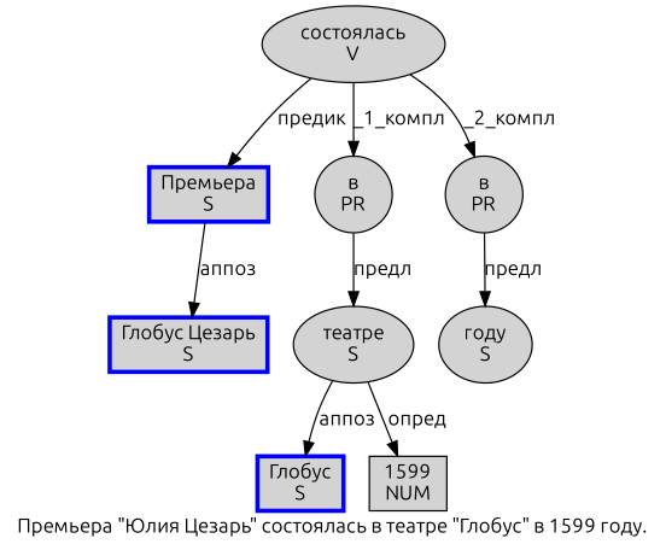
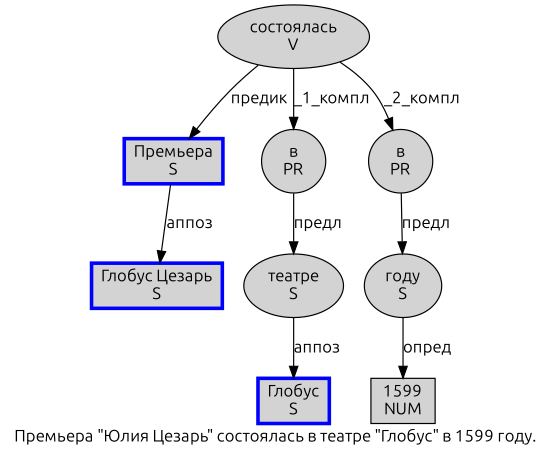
  digraph {
    fontname=Ubuntu
    label="Премьера \"Юлия Цезарь\" состоялась в театре \"Глобус\" в 1599 году."
    node [fillcolor=lightgray fontname=Ubuntu penwidth=1 shape=ellipse style=filled]
    edge [fontname=Ubuntu]
    n1 [color=blue label="Премьера\nS" penwidth=3 shape=box]
    n2 [color=blue label="Глобус Цезарь\nS" penwidth=3 shape=box]
    n3 [label="состоялась\nV"]
    n4 [label="в\nPR"]
    n5 [label="в\nPR"]
    n6 [label="театре\nS"]
    n7 [label="году\nS"]
    n8 [color=blue label="Глобус\nS" penwidth=3 shape=box]
    n9 [label="1599\nNUM" shape=box]
    n1 -> n2 [label="аппоз"]
    n3 -> n1 [label="предик"]
    n3 -> n4 [label="_1_компл"]
    n3 -> n5 [label="_2_компл"]
    n4 -> n6 [label="предл"]
    n5 -> n7 [label="предл"]
    n6 -> n8 [label="аппоз"]
-   n6 -> n9 [label="опред"]
+   n7 -> n9 [label="опред"]
  }
